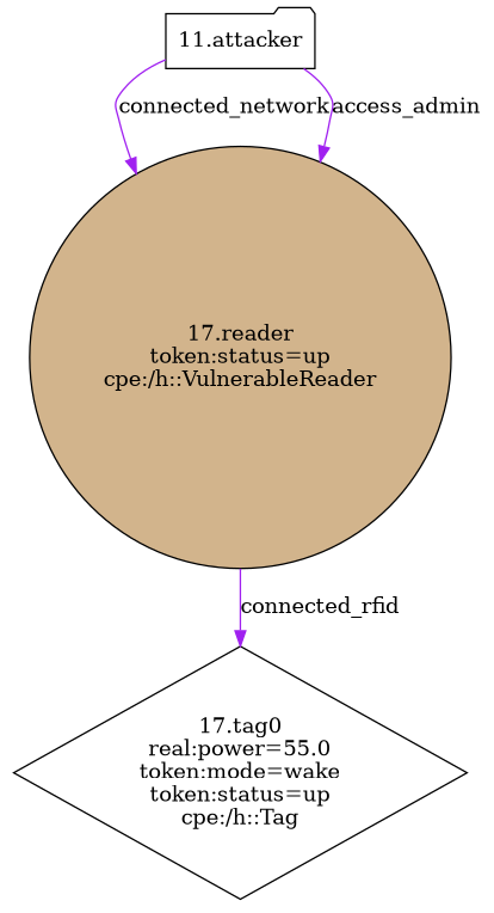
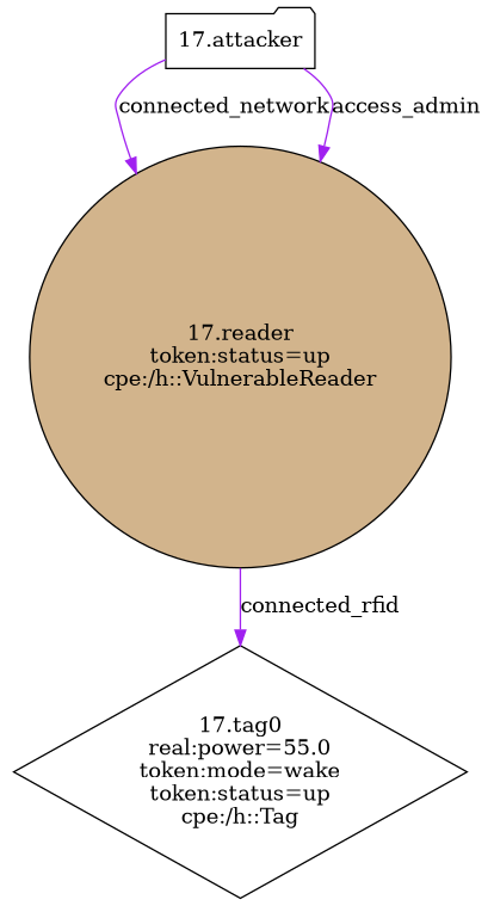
  digraph {
    node [style=filled fillcolor=white]
    edge [color=purple]
-   n1 [label="11.attacker" shape=folder]
+   n1 [label="17.attacker" shape=folder]
    n2 [label="17.reader\ntoken:status=up\ncpe:/h::VulnerableReader" fillcolor=tan shape=circle]
    n3 [label="17.tag0\nreal:power=55.0\ntoken:mode=wake\ntoken:status=up\ncpe:/h::Tag" shape=diamond]
    n1 -> n2 [label=connected_network]
    n1 -> n2 [label=access_admin]
    n2 -> n3 [label=connected_rfid]
  }
